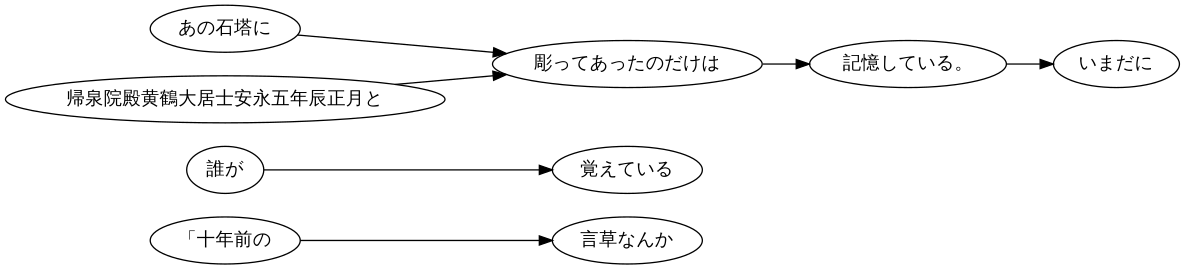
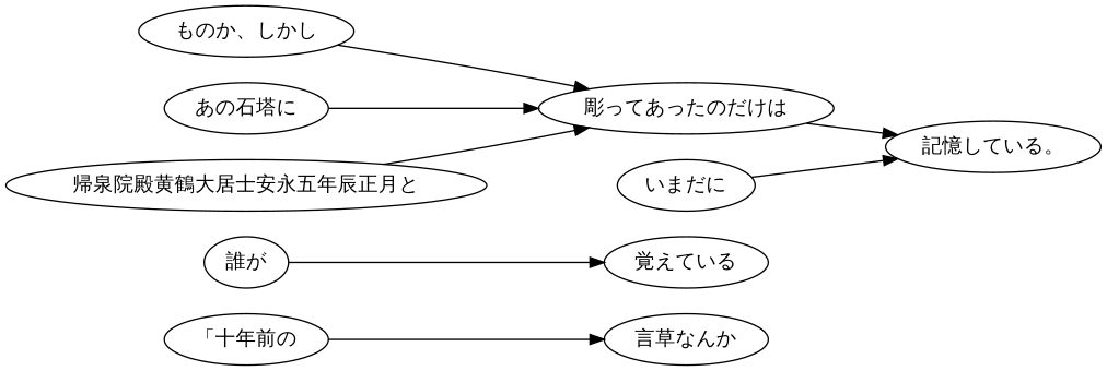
  digraph {
    rankdir=LR
    n1 [label="「十年前の"]
    n2 [label="言草なんか"]
    n3 [label="覚えている"]
    n4 [label="誰が"]
+   n5 [label="ものか、しかし"]
    n6 [label="彫ってあったのだけは"]
    n7 [label="記憶している。"]
    n8 [label="あの石塔に"]
    n9 [label="帰泉院殿黄鶴大居士安永五年辰正月と"]
    n10 [label="いまだに"]
    n1 -> n2
    n4 -> n3
+   n5 -> n6
    n6 -> n7
    n8 -> n6
    n9 -> n6
-   n7 -> n10
+   n10 -> n7
  }
